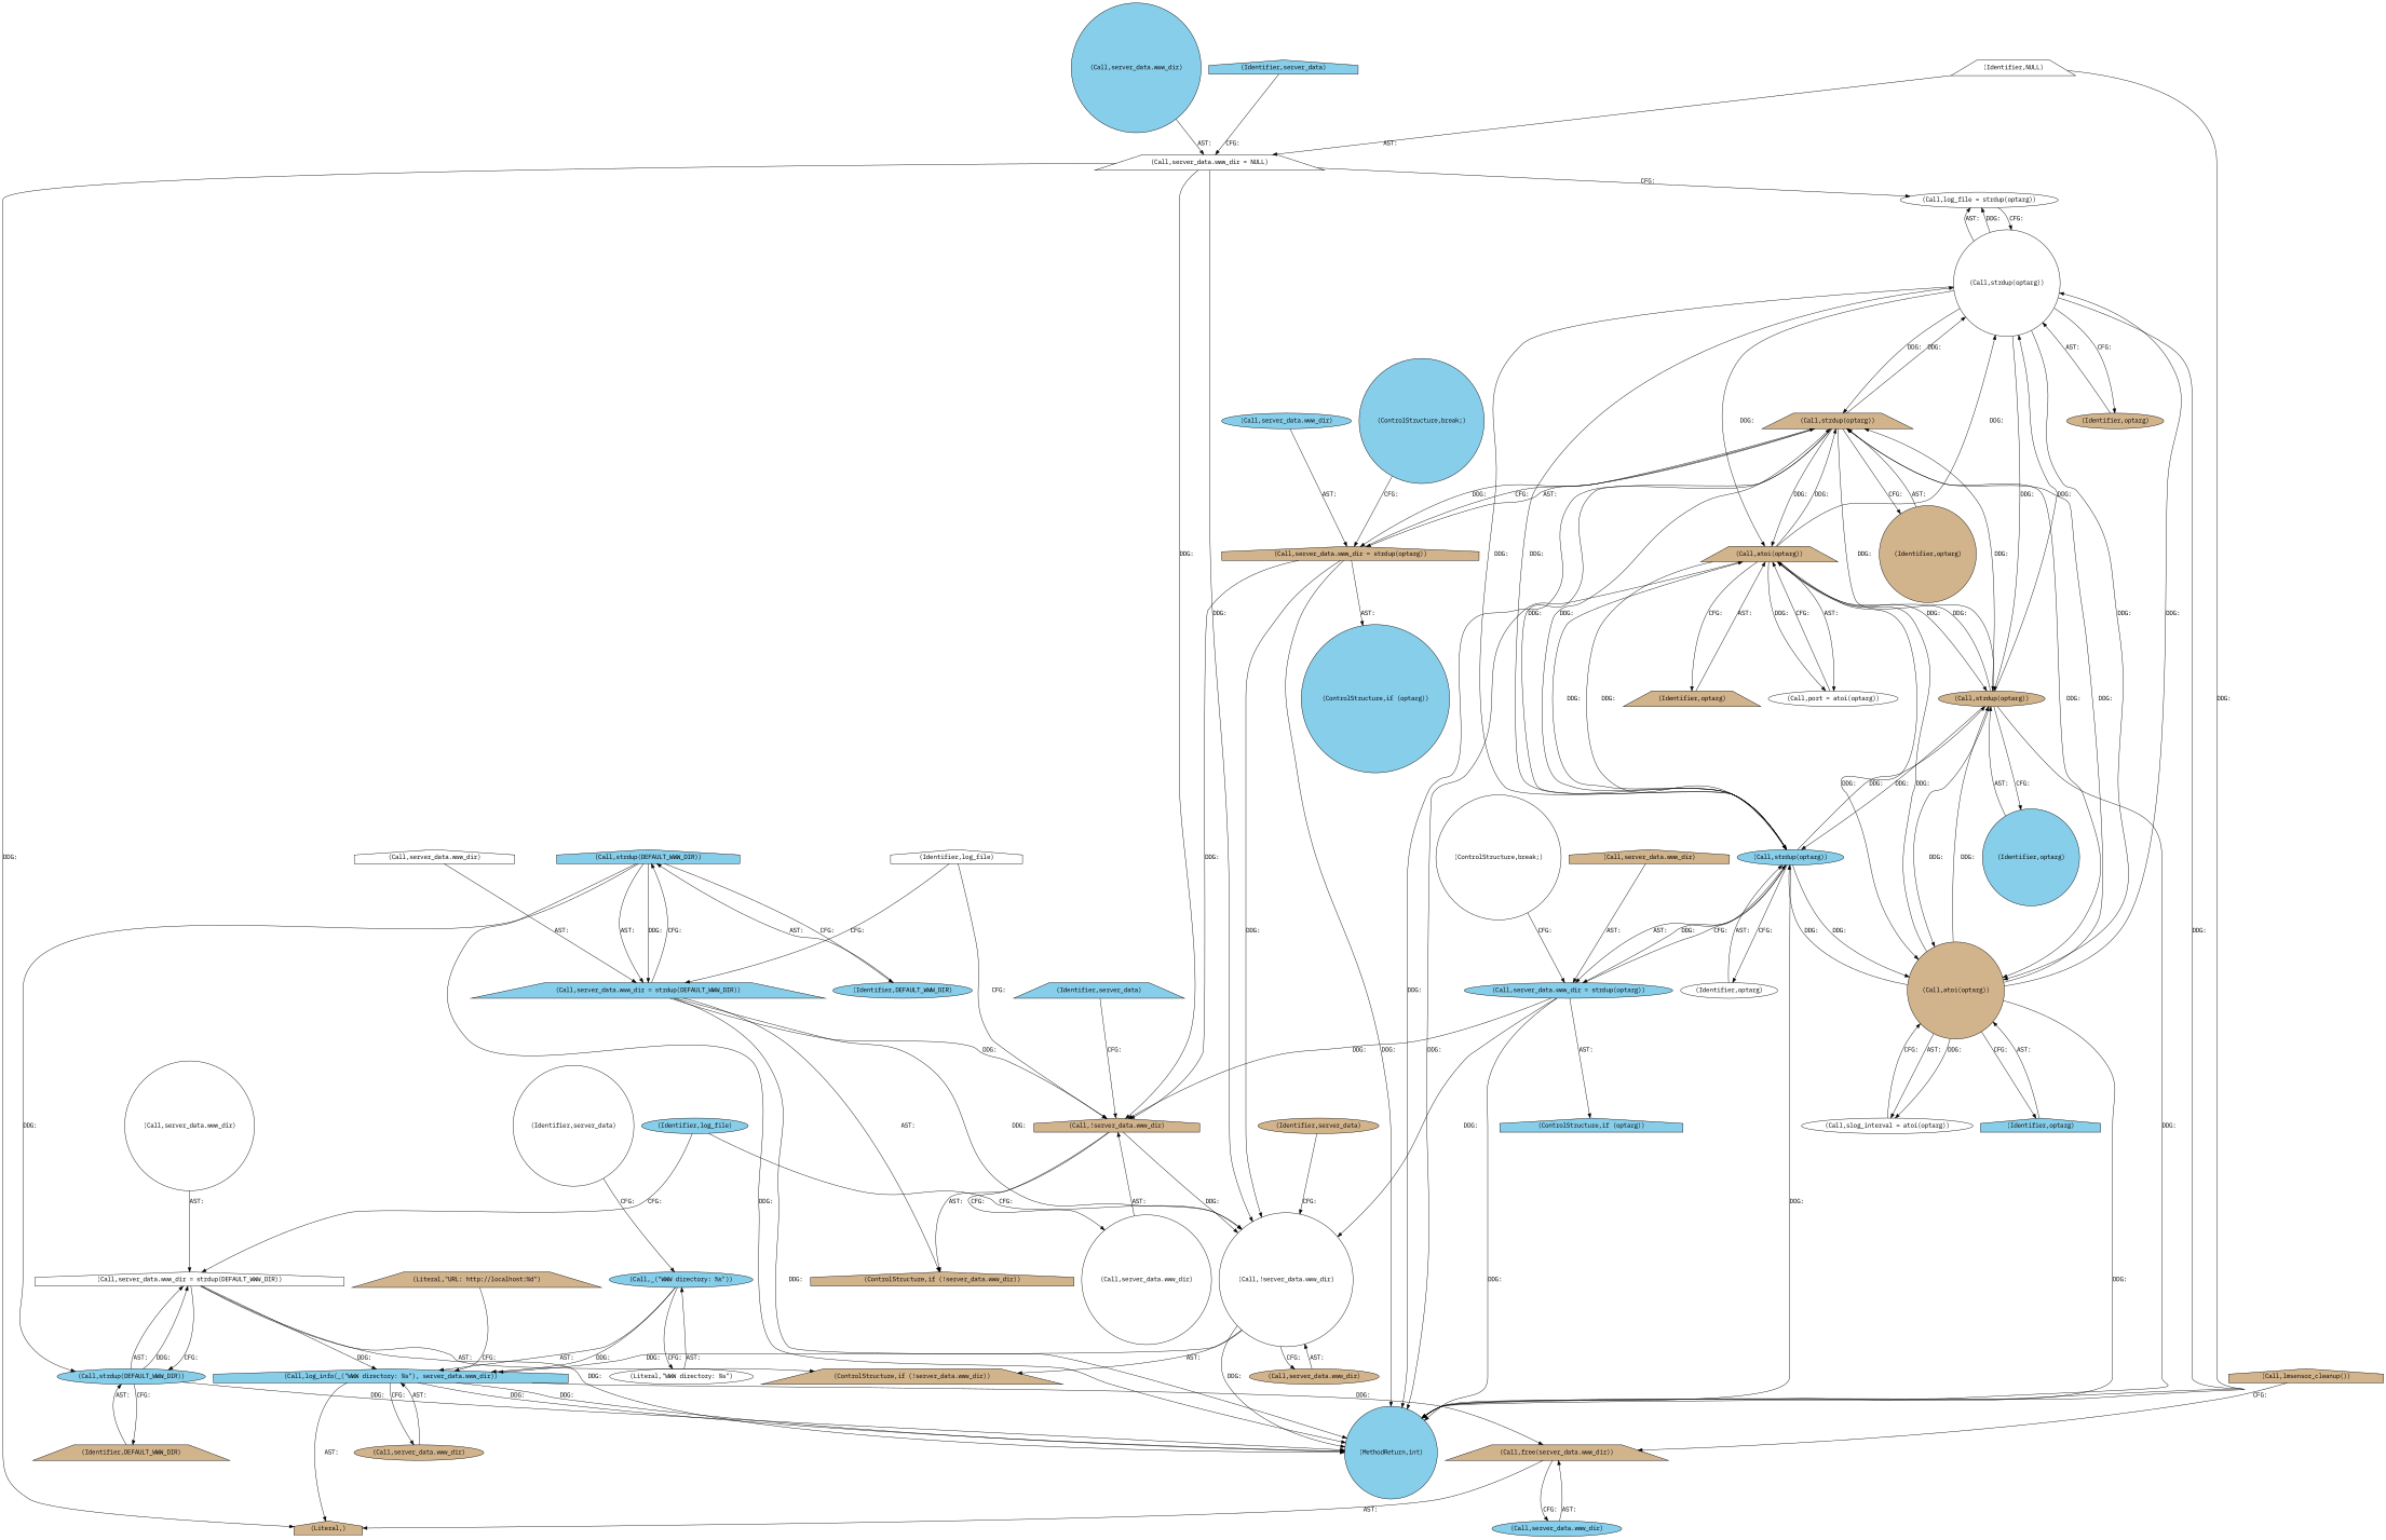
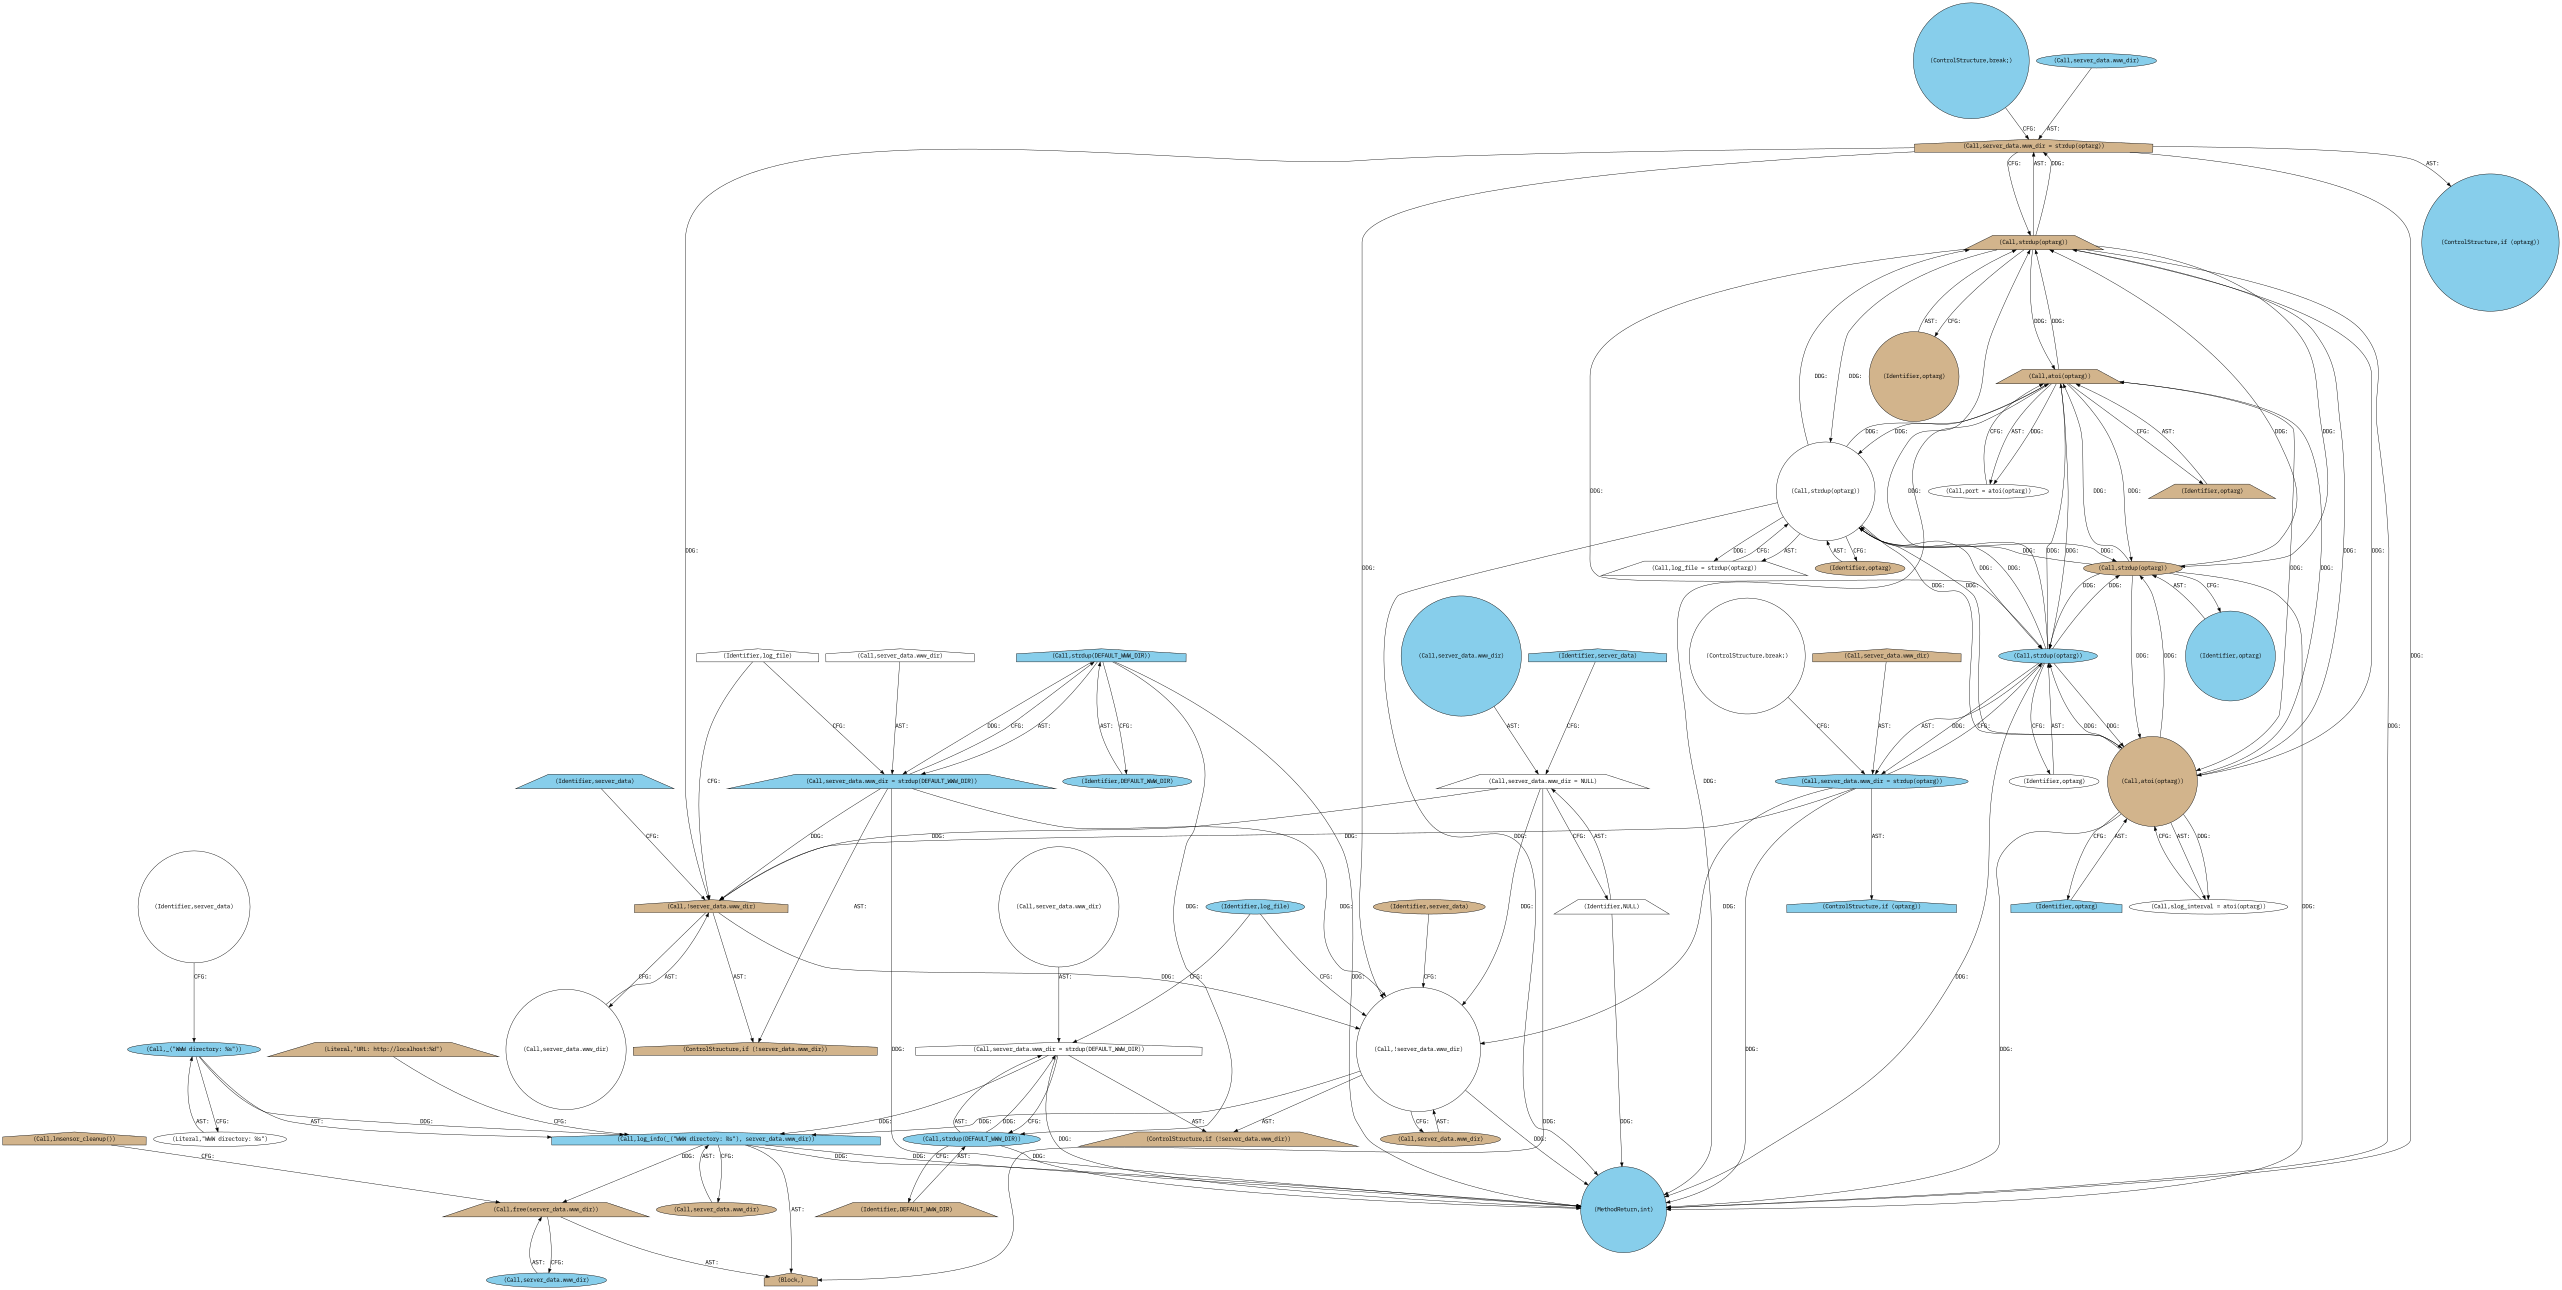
  digraph {
    fontname="IBM Plex Mono"
    node [fillcolor=tan fontname="IBM Plex Mono" shape=ellipse style=filled]
    edge [fontname="IBM Plex Mono"]
    n1 [label="(Call,free(server_data.www_dir))" shape=trapezium]
    n2 [fillcolor=skyblue label="(Call,server_data.www_dir)"]
-   n3 [label="(Literal,)" shape=house]
+   n3 [label="(Block,)" shape=house]
    n4 [fillcolor=skyblue label="(MethodReturn,int)" shape=circle]
    n5 [fillcolor=skyblue label="(Call,log_info(_(\"WWW directory: %s\"), server_data.www_dir))" shape=house]
    n6 [label="(Call,server_data.www_dir)"]
    n7 [fillcolor=skyblue label="(Call,_(\"WWW directory: %s\"))"]
    n8 [fillcolor=white label="(Literal,\"WWW directory: %s\")"]
    n9 [fillcolor=white label="(Call,server_data.www_dir = strdup(DEFAULT_WWW_DIR))" shape=house]
    n10 [fillcolor=skyblue label="(Call,strdup(DEFAULT_WWW_DIR))"]
    n11 [label="(ControlStructure,if (!server_data.www_dir))" shape=trapezium]
    n12 [label="(Identifier,DEFAULT_WWW_DIR)" shape=trapezium]
    n13 [fillcolor=skyblue label="(Call,strdup(DEFAULT_WWW_DIR))" shape=house]
    n14 [fillcolor=skyblue label="(Call,server_data.www_dir = strdup(DEFAULT_WWW_DIR))" shape=trapezium]
    n15 [fillcolor=skyblue label="(Identifier,DEFAULT_WWW_DIR)"]
    n16 [fillcolor=white label="(Call,!server_data.www_dir)" shape=circle]
    n17 [label="(Call,!server_data.www_dir)" shape=house]
    n18 [label="(ControlStructure,if (!server_data.www_dir))" shape=house]
    n19 [label="(Call,server_data.www_dir)"]
    n20 [fillcolor=white label="(Call,server_data.www_dir)" shape=circle]
    n21 [fillcolor=white label="(Call,server_data.www_dir = NULL)" shape=trapezium]
    n22 [fillcolor=white label="(Identifier,NULL)" shape=trapezium]
    n23 [label="(Call,server_data.www_dir = strdup(optarg))" shape=house]
    n24 [label="(Call,strdup(optarg))" shape=trapezium]
    n25 [fillcolor=skyblue label="(ControlStructure,if (optarg))" shape=circle]
    n26 [label="(Call,atoi(optarg))" shape=trapezium]
    n27 [fillcolor=white label="(Call,strdup(optarg))" shape=circle]
    n28 [label="(Call,strdup(optarg))"]
    n29 [label="(Call,atoi(optarg))" shape=circle]
    n30 [fillcolor=skyblue label="(Call,strdup(optarg))"]
    n31 [label="(Identifier,optarg)" shape=circle]
    n32 [label="(Identifier,optarg)" shape=trapezium]
    n33 [fillcolor=white label="(Call,port = atoi(optarg))"]
    n34 [label="(Identifier,optarg)"]
-   n35 [fillcolor=white label="(Call,log_file = strdup(optarg))"]
+   n35 [fillcolor=white label="(Call,log_file = strdup(optarg))" shape=trapezium]
    n36 [fillcolor=skyblue label="(Identifier,optarg)" shape=circle]
    n37 [fillcolor=white label="(Call,slog_interval = atoi(optarg))"]
    n38 [fillcolor=skyblue label="(Identifier,optarg)" shape=house]
    n39 [fillcolor=skyblue label="(Call,server_data.www_dir = strdup(optarg))"]
    n40 [fillcolor=white label="(Identifier,optarg)"]
    n41 [fillcolor=skyblue label="(ControlStructure,if (optarg))" shape=house]
    n42 [fillcolor=white label="(ControlStructure,break;)" shape=circle]
    n43 [fillcolor=skyblue label="(ControlStructure,break;)" shape=circle]
    n44 [fillcolor=skyblue label="(Identifier,log_file)"]
    n45 [fillcolor=white label="(Identifier,server_data)" shape=circle]
    n46 [fillcolor=skyblue label="(Identifier,server_data)" shape=trapezium]
    n47 [label="(Identifier,server_data)"]
    n48 [label="(Literal,\"URL: http://localhost:%d\")" shape=trapezium]
    n49 [fillcolor=skyblue label="(Call,server_data.www_dir)" shape=circle]
    n50 [fillcolor=skyblue label="(Identifier,server_data)" shape=house]
    n51 [fillcolor=white label="(Call,server_data.www_dir)" shape=circle]
    n52 [fillcolor=white label="(Call,server_data.www_dir)" shape=house]
    n53 [fillcolor=white label="(Identifier,log_file)" shape=house]
    n54 [label="(Call,lmsensor_cleanup())" shape=house]
    n55 [label="(Call,server_data.www_dir)" shape=house]
    n56 [fillcolor=skyblue label="(Call,server_data.www_dir)"]
    n1 -> n2 [label="CFG: "]
    n1 -> n3 [label="AST: "]
    n2 -> n1 [label="AST: "]
    n5 -> n1 [label="DDG: "]
    n5 -> n3 [label="AST: "]
    n5 -> n4 [label="DDG: "]
    n5 -> n4 [label="DDG: "]
    n5 -> n6 [label="CFG: "]
    n6 -> n5 [label="AST: "]
    n7 -> n5 [label="AST: "]
    n7 -> n5 [label="DDG: "]
    n7 -> n8 [label="CFG: "]
    n8 -> n7 [label="AST: "]
    n9 -> n4 [label="DDG: "]
    n9 -> n5 [label="DDG: "]
    n9 -> n10 [label="CFG: "]
    n9 -> n11 [label="AST: "]
    n10 -> n4 [label="DDG: "]
    n10 -> n9 [label="AST: "]
    n10 -> n9 [label="DDG: "]
    n10 -> n12 [label="CFG: "]
    n12 -> n10 [label="AST: "]
    n13 -> n4 [label="DDG: "]
    n13 -> n10 [label="DDG: "]
    n13 -> n14 [label="AST: "]
    n13 -> n14 [label="DDG: "]
    n13 -> n15 [label="CFG: "]
    n14 -> n4 [label="DDG: "]
    n14 -> n13 [label="CFG: "]
    n14 -> n16 [label="DDG: "]
    n14 -> n17 [label="DDG: "]
    n14 -> n18 [label="AST: "]
    n15 -> n13 [label="AST: "]
    n16 -> n4 [label="DDG: "]
    n16 -> n5 [label="DDG: "]
    n16 -> n11 [label="AST: "]
    n16 -> n19 [label="CFG: "]
    n17 -> n16 [label="DDG: "]
    n17 -> n18 [label="AST: "]
    n17 -> n20 [label="CFG: "]
    n19 -> n16 [label="AST: "]
    n20 -> n17 [label="AST: "]
    n21 -> n3 [label="DDG: "]
    n21 -> n16 [label="DDG: "]
    n21 -> n17 [label="DDG: "]
-   n21 -> n35 [label="CFG: "]
+   n21 -> n22 [label="CFG: "]
    n22 -> n4 [label="DDG: "]
    n22 -> n21 [label="AST: "]
    n23 -> n4 [label="DDG: "]
    n23 -> n16 [label="DDG: "]
    n23 -> n17 [label="DDG: "]
    n23 -> n24 [label="CFG: "]
    n23 -> n25 [label="AST: "]
    n24 -> n4 [label="DDG: "]
    n24 -> n23 [label="AST: "]
    n24 -> n23 [label="DDG: "]
    n24 -> n26 [label="DDG: "]
    n24 -> n27 [label="DDG: "]
    n24 -> n28 [label="DDG: "]
    n24 -> n29 [label="DDG: "]
    n24 -> n30 [label="DDG: "]
    n24 -> n31 [label="CFG: "]
    n26 -> n4 [label="DDG: "]
    n26 -> n24 [label="DDG: "]
    n26 -> n27 [label="DDG: "]
    n26 -> n28 [label="DDG: "]
    n26 -> n29 [label="DDG: "]
    n26 -> n30 [label="DDG: "]
    n26 -> n32 [label="CFG: "]
    n26 -> n33 [label="AST: "]
    n26 -> n33 [label="DDG: "]
    n27 -> n4 [label="DDG: "]
    n27 -> n24 [label="DDG: "]
    n27 -> n26 [label="DDG: "]
    n27 -> n28 [label="DDG: "]
    n27 -> n29 [label="DDG: "]
    n27 -> n30 [label="DDG: "]
    n27 -> n34 [label="CFG: "]
    n27 -> n35 [label="AST: "]
    n27 -> n35 [label="DDG: "]
    n28 -> n4 [label="DDG: "]
    n28 -> n24 [label="DDG: "]
    n28 -> n26 [label="DDG: "]
    n28 -> n27 [label="DDG: "]
    n28 -> n29 [label="DDG: "]
    n28 -> n30 [label="DDG: "]
    n28 -> n36 [label="CFG: "]
    n29 -> n4 [label="DDG: "]
    n29 -> n24 [label="DDG: "]
    n29 -> n26 [label="DDG: "]
    n29 -> n27 [label="DDG: "]
    n29 -> n28 [label="DDG: "]
    n29 -> n30 [label="DDG: "]
    n29 -> n37 [label="AST: "]
    n29 -> n37 [label="DDG: "]
    n29 -> n38 [label="CFG: "]
    n30 -> n4 [label="DDG: "]
    n30 -> n24 [label="DDG: "]
    n30 -> n26 [label="DDG: "]
    n30 -> n27 [label="DDG: "]
    n30 -> n28 [label="DDG: "]
    n30 -> n29 [label="DDG: "]
    n30 -> n39 [label="AST: "]
    n30 -> n39 [label="DDG: "]
    n30 -> n40 [label="CFG: "]
    n31 -> n24 [label="AST: "]
    n32 -> n26 [label="AST: "]
    n33 -> n26 [label="CFG: "]
    n34 -> n27 [label="AST: "]
    n35 -> n27 [label="CFG: "]
    n36 -> n28 [label="AST: "]
    n37 -> n29 [label="CFG: "]
    n38 -> n29 [label="AST: "]
    n39 -> n4 [label="DDG: "]
    n39 -> n16 [label="DDG: "]
    n39 -> n17 [label="DDG: "]
    n39 -> n30 [label="CFG: "]
    n39 -> n41 [label="AST: "]
    n40 -> n30 [label="AST: "]
    n42 -> n39 [label="CFG: "]
    n43 -> n23 [label="CFG: "]
    n44 -> n9 [label="CFG: "]
    n44 -> n16 [label="CFG: "]
    n45 -> n7 [label="CFG: "]
    n46 -> n17 [label="CFG: "]
    n47 -> n16 [label="CFG: "]
    n48 -> n5 [label="CFG: "]
    n49 -> n21 [label="AST: "]
    n50 -> n21 [label="CFG: "]
    n51 -> n9 [label="AST: "]
    n52 -> n14 [label="AST: "]
    n53 -> n14 [label="CFG: "]
    n53 -> n17 [label="CFG: "]
    n54 -> n1 [label="CFG: "]
    n55 -> n39 [label="AST: "]
    n56 -> n23 [label="AST: "]
  }
